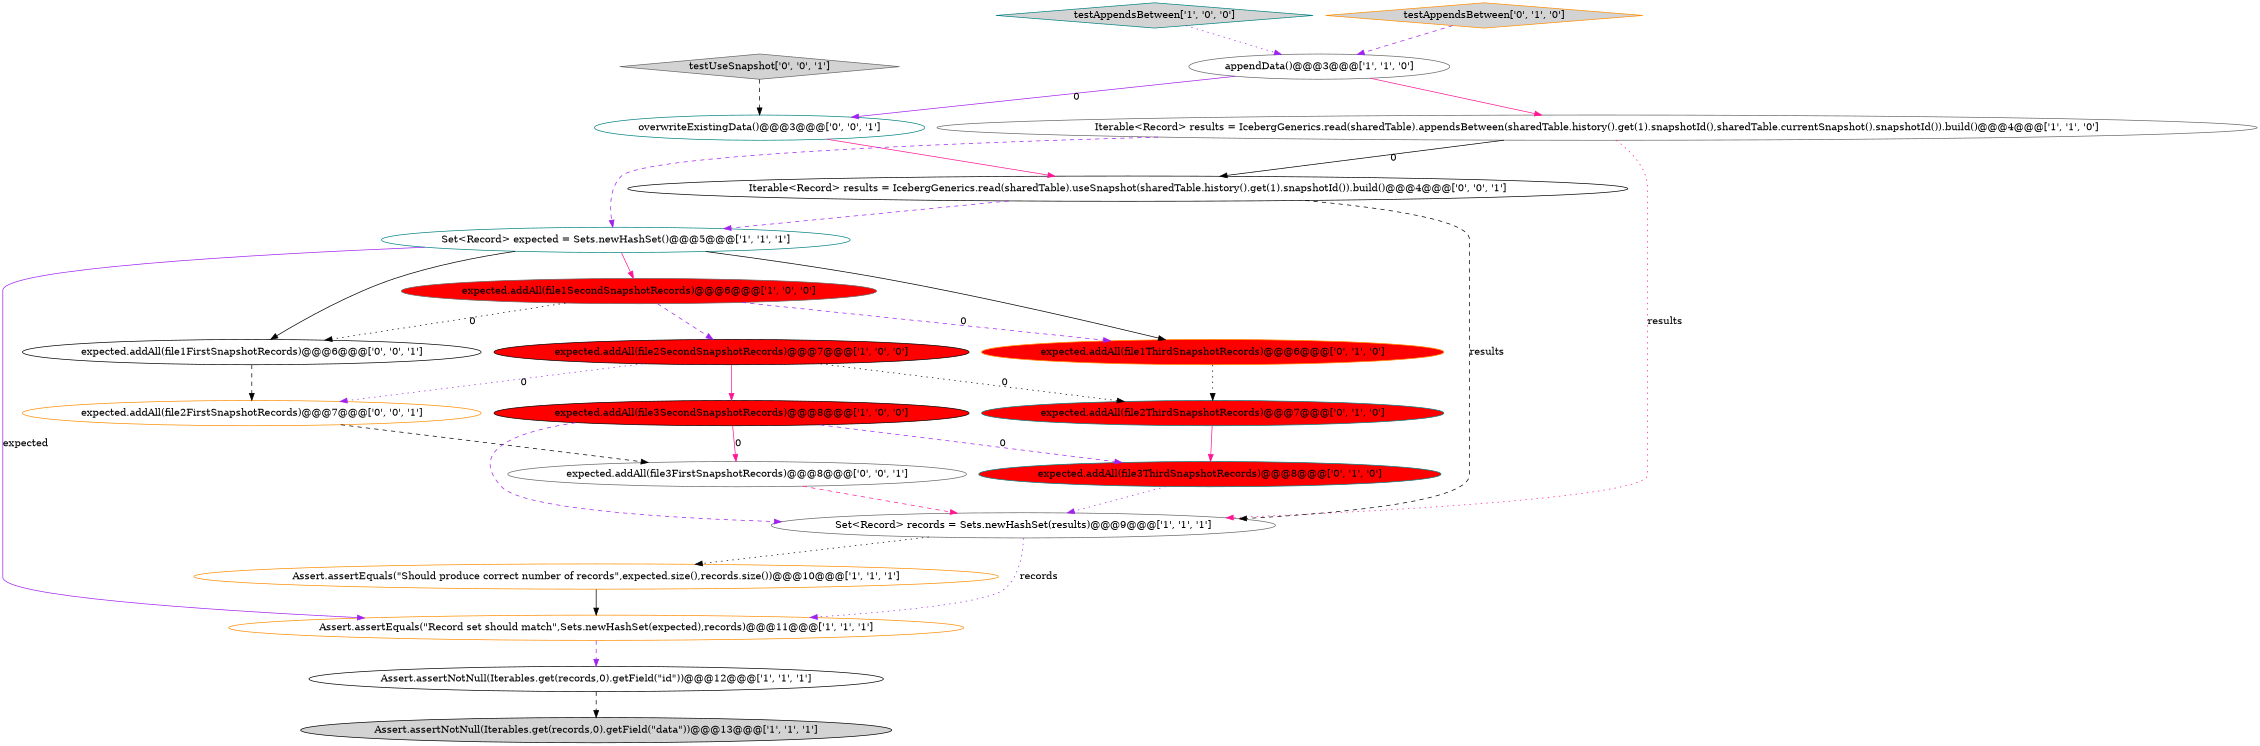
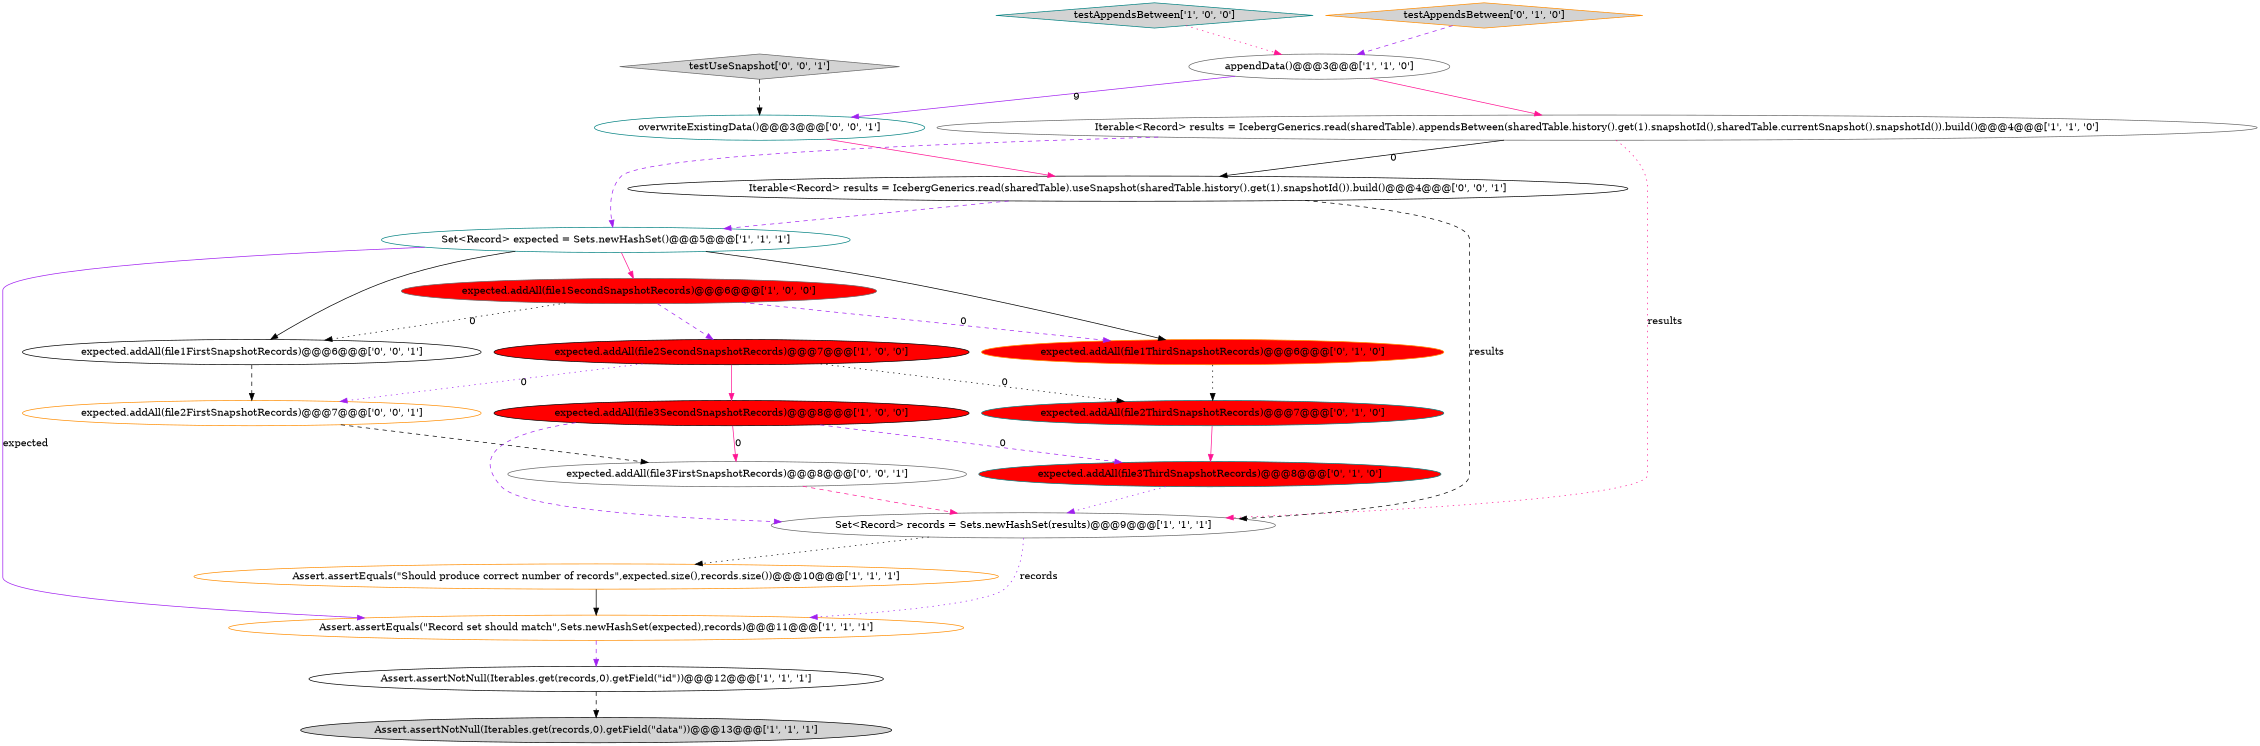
  digraph {
    node [color=gray40 fillcolor=white shape=ellipse style=filled]
    edge [color=black style=dashed]
    n1 [color=teal label="Set<Record> expected = Sets.newHashSet()@@@5@@@['1', '1', '1']"]
    n2 [fillcolor=red label="expected.addAll(file1SecondSnapshotRecords)@@@6@@@['1', '0', '0']"]
    n3 [color=darkorange fillcolor=red label="expected.addAll(file1ThirdSnapshotRecords)@@@6@@@['0', '1', '0']"]
    n4 [color=darkorange label="Assert.assertEquals(\"Record set should match\",Sets.newHashSet(expected),records)@@@11@@@['1', '1', '1']"]
    n5 [color=black label="expected.addAll(file1FirstSnapshotRecords)@@@6@@@['0', '0', '1']"]
    n6 [color=black fillcolor=red label="expected.addAll(file2SecondSnapshotRecords)@@@7@@@['1', '0', '0']"]
    n7 [color=teal fillcolor=red label="expected.addAll(file2ThirdSnapshotRecords)@@@7@@@['0', '1', '0']"]
    n8 [color=black label="Assert.assertNotNull(Iterables.get(records,0).getField(\"id\"))@@@12@@@['1', '1', '1']"]
    n9 [color=darkorange label="expected.addAll(file2FirstSnapshotRecords)@@@7@@@['0', '0', '1']"]
    n10 [color=teal fillcolor=lightgray label="testAppendsBetween['1', '0', '0']" shape=diamond]
    n11 [label="appendData()@@@3@@@['1', '1', '0']"]
    n12 [color=teal label="overwriteExistingData()@@@3@@@['0', '0', '1']"]
    n13 [label="Iterable<Record> results = IcebergGenerics.read(sharedTable).appendsBetween(sharedTable.history().get(1).snapshotId(),sharedTable.currentSnapshot().snapshotId()).build()@@@4@@@['1', '1', '0']"]
    n14 [color=black fillcolor=red label="expected.addAll(file3SecondSnapshotRecords)@@@8@@@['1', '0', '0']"]
    n15 [label="Set<Record> records = Sets.newHashSet(results)@@@9@@@['1', '1', '1']"]
    n16 [color=teal fillcolor=red label="expected.addAll(file3ThirdSnapshotRecords)@@@8@@@['0', '1', '0']"]
    n17 [label="expected.addAll(file3FirstSnapshotRecords)@@@8@@@['0', '0', '1']"]
    n18 [color=black label="Iterable<Record> results = IcebergGenerics.read(sharedTable).useSnapshot(sharedTable.history().get(1).snapshotId()).build()@@@4@@@['0', '0', '1']"]
    n19 [color=black fillcolor=lightgray label="Assert.assertNotNull(Iterables.get(records,0).getField(\"data\"))@@@13@@@['1', '1', '1']"]
    n20 [color=darkorange label="Assert.assertEquals(\"Should produce correct number of records\",expected.size(),records.size())@@@10@@@['1', '1', '1']"]
    n21 [fillcolor=lightgray label="testUseSnapshot['0', '0', '1']" shape=diamond]
    n22 [color=darkorange fillcolor=lightgray label="testAppendsBetween['0', '1', '0']" shape=diamond]
    n1 -> n2 [color=deeppink style=solid]
    n1 -> n3 [style=solid]
    n1 -> n4 [color=purple label=expected style=solid]
    n1 -> n5 [style=solid]
    n2 -> n3 [color=purple label=0]
    n2 -> n5 [label=0 style=dotted]
    n2 -> n6 [color=purple]
    n3 -> n7 [style=dotted]
    n4 -> n8 [color=purple]
    n5 -> n9
    n6 -> n7 [label=0 style=dotted]
    n6 -> n9 [color=purple label=0 style=dotted]
    n6 -> n14 [color=deeppink style=solid]
    n7 -> n16 [color=deeppink style=solid]
    n8 -> n19
    n9 -> n17
-   n10 -> n11 [color=purple style=dotted]
-   n11 -> n12 [color=purple label=0 style=solid]
+   n10 -> n11 [color=deeppink style=dotted]
+   n11 -> n12 [color=purple label=9 style=solid]
    n11 -> n13 [color=deeppink style=solid]
    n12 -> n18 [color=deeppink style=solid]
    n13 -> n1 [color=purple]
    n13 -> n15 [color=deeppink label=results style=dotted]
    n13 -> n18 [label=0 style=solid]
    n14 -> n15 [color=purple]
    n14 -> n16 [color=purple label=0]
    n14 -> n17 [color=deeppink label=0 style=solid]
    n15 -> n4 [color=purple label=records style=dotted]
    n15 -> n20 [style=dotted]
    n16 -> n15 [color=purple style=dotted]
    n17 -> n15 [color=deeppink]
    n18 -> n1 [color=purple]
    n18 -> n15 [label=results]
    n20 -> n4 [style=solid]
    n21 -> n12
    n22 -> n11 [color=purple]
  }
